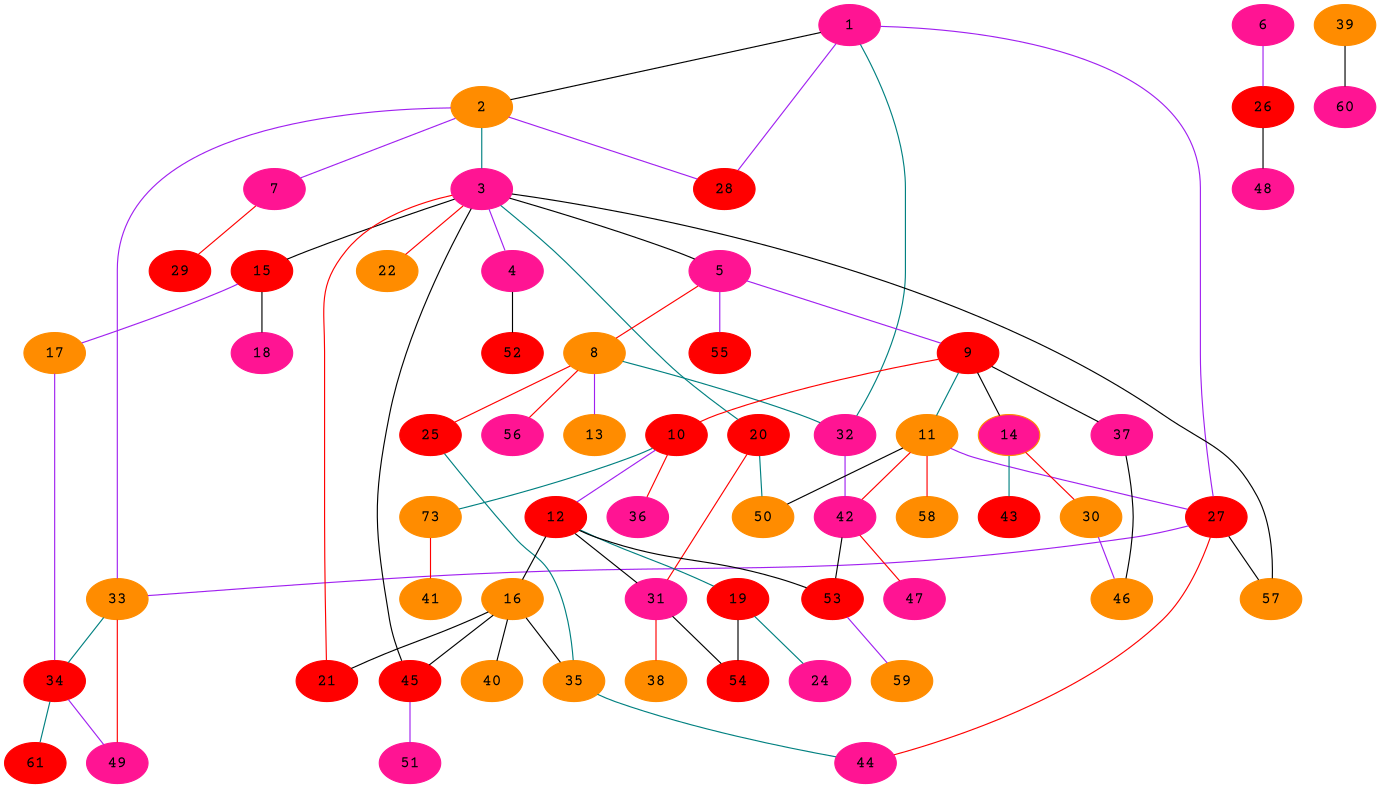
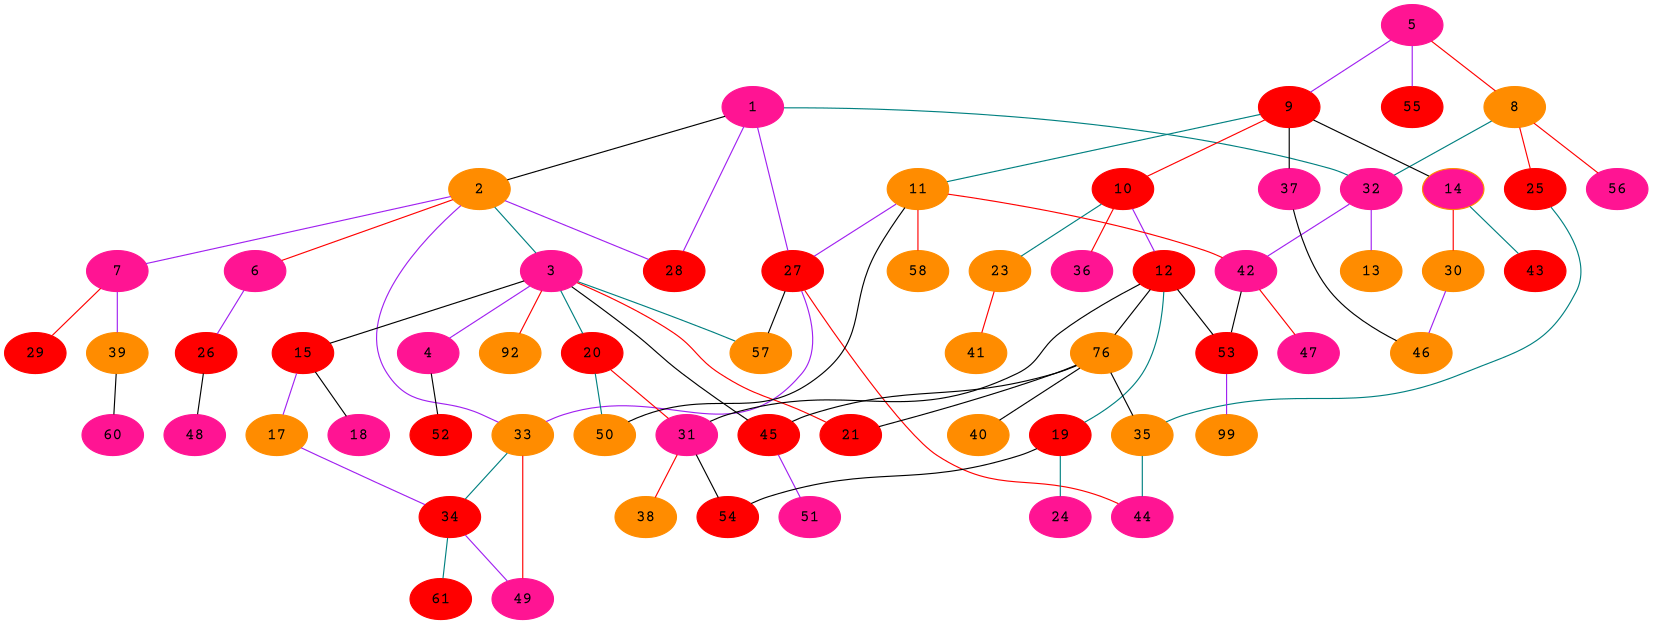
  graph {
    fontname="Courier Prime"
    node [color=darkorange fontname="Courier Prime" style=filled]
    edge [color=black fontname="Courier Prime"]
    1 [color=deeppink]
    2
    27 [color=red]
    28 [color=red]
    32 [color=deeppink]
    3 [color=deeppink]
    6 [color=deeppink]
    7 [color=deeppink]
    33
    57
    44 [color=deeppink]
    42 [color=deeppink]
    4 [color=deeppink]
    5 [color=deeppink]
    15 [color=red]
    20 [color=red]
    21 [color=red]
-   22
+   22 [label=92]
    45 [color=red]
    26 [color=red]
    29 [color=red]
    39
    34 [color=red]
    49 [color=deeppink]
    52 [color=red]
    8
    9 [color=red]
    55 [color=red]
    17
    18 [color=deeppink]
    50
    31 [color=deeppink]
    51 [color=deeppink]
    13
    25 [color=red]
    56 [color=deeppink]
    10 [color=red]
    11
    14 [fillcolor=deeppink]
    37 [color=deeppink]
    48 [color=deeppink]
    60 [color=deeppink]
    35
    12 [color=red]
-   23 [label=73]
+   23
    36 [color=deeppink]
    58
    30
    43 [color=red]
    46
-   16
+   16 [label=76]
    19 [color=red]
    53 [color=red]
    41
    47 [color=deeppink]
    40
    24 [color=deeppink]
    54 [color=red]
    38
-   59
+   59 [label=99]
    61 [color=red]
    1 -- 2
    1 -- 27 [color=purple]
    1 -- 28 [color=purple]
    1 -- 32 [color=teal]
    2 -- 28 [color=purple]
    2 -- 3 [color=teal]
+   2 -- 6 [color=red]
    2 -- 7 [color=purple]
    2 -- 33 [color=purple]
    27 -- 33 [color=purple]
    27 -- 57
    27 -- 44 [color=red]
    32 -- 42 [color=purple]
-   3 -- 57
+   3 -- 57 [color=teal]
    3 -- 4 [color=purple]
-   3 -- 5
    3 -- 15
    3 -- 20 [color=teal]
    3 -- 21 [color=red]
    3 -- 22 [color=red]
    3 -- 45
    6 -- 26 [color=purple]
    7 -- 29 [color=red]
+   7 -- 39 [color=purple]
    33 -- 34 [color=teal]
    33 -- 49 [color=red]
    42 -- 53
    42 -- 47 [color=red]
    4 -- 52
    5 -- 8 [color=red]
    5 -- 9 [color=purple]
    5 -- 55 [color=purple]
    15 -- 17 [color=purple]
    15 -- 18
    20 -- 50 [color=teal]
    20 -- 31 [color=red]
    45 -- 51 [color=purple]
    26 -- 48
    39 -- 60
    34 -- 49 [color=purple]
    34 -- 61 [color=teal]
    8 -- 32 [color=teal]
-   8 -- 13 [color=purple]
+   32 -- 13 [color=purple]
    8 -- 25 [color=red]
    8 -- 56 [color=red]
    9 -- 10 [color=red]
    9 -- 11 [color=teal]
    9 -- 14
    9 -- 37
    17 -- 34 [color=purple]
    31 -- 54
    31 -- 38 [color=red]
    25 -- 35 [color=teal]
    10 -- 12 [color=purple]
    10 -- 23 [color=teal]
    10 -- 36 [color=red]
    11 -- 27 [color=purple]
    11 -- 42 [color=red]
    11 -- 50
    11 -- 58 [color=red]
    14 -- 30 [color=red]
    14 -- 43 [color=teal]
    37 -- 46
    35 -- 44 [color=teal]
    12 -- 31
    12 -- 16
    12 -- 19 [color=teal]
    12 -- 53
    23 -- 41 [color=red]
    30 -- 46 [color=purple]
    16 -- 21
    16 -- 45
    16 -- 35
    16 -- 40
    19 -- 24 [color=teal]
    19 -- 54
    53 -- 59 [color=purple]
  }
